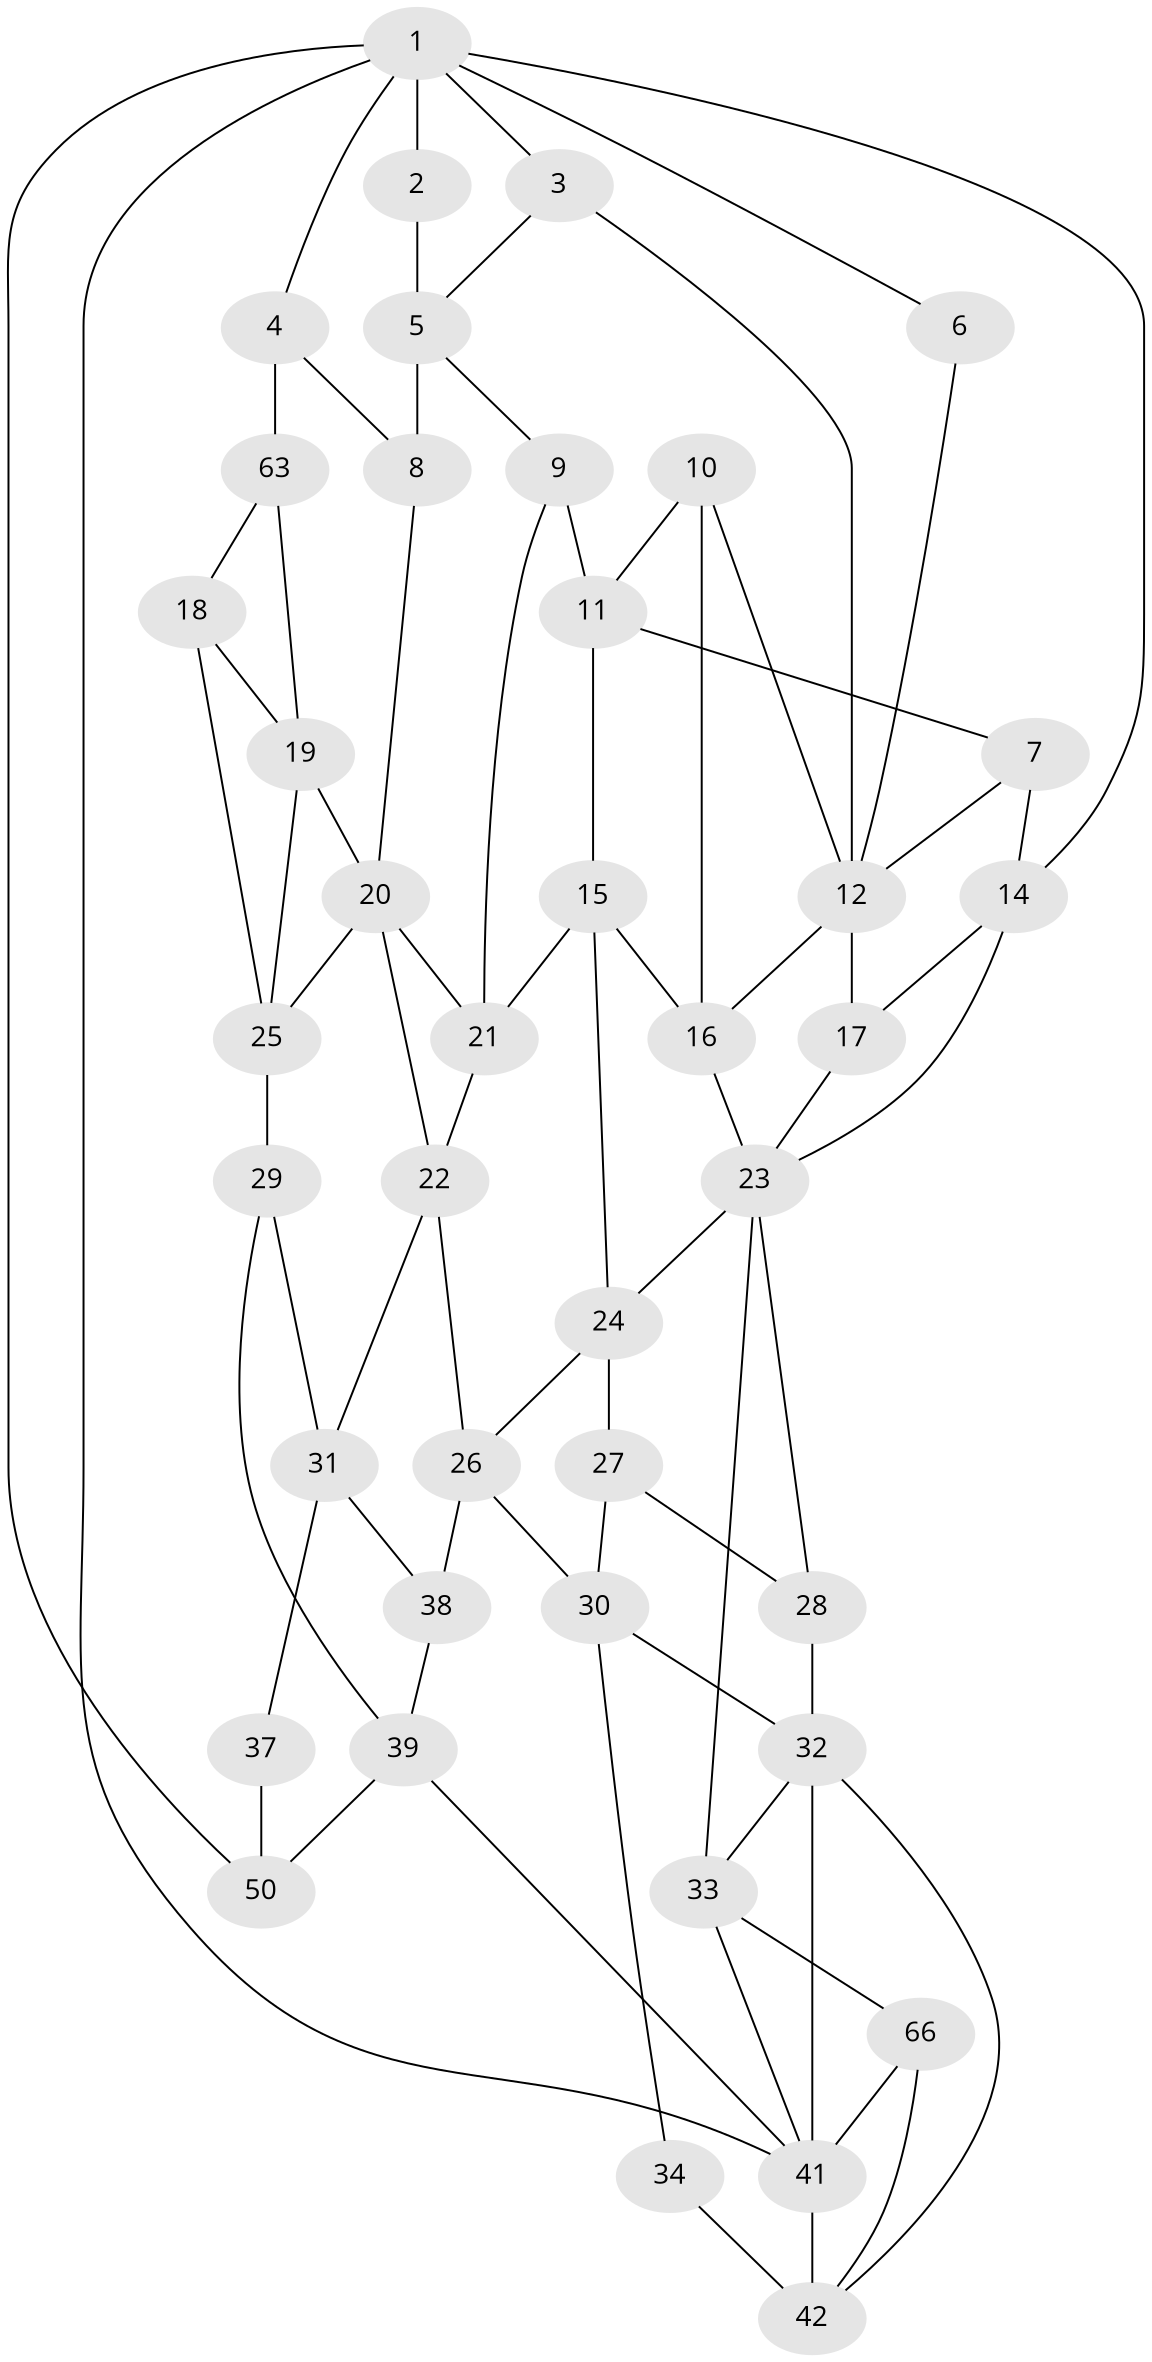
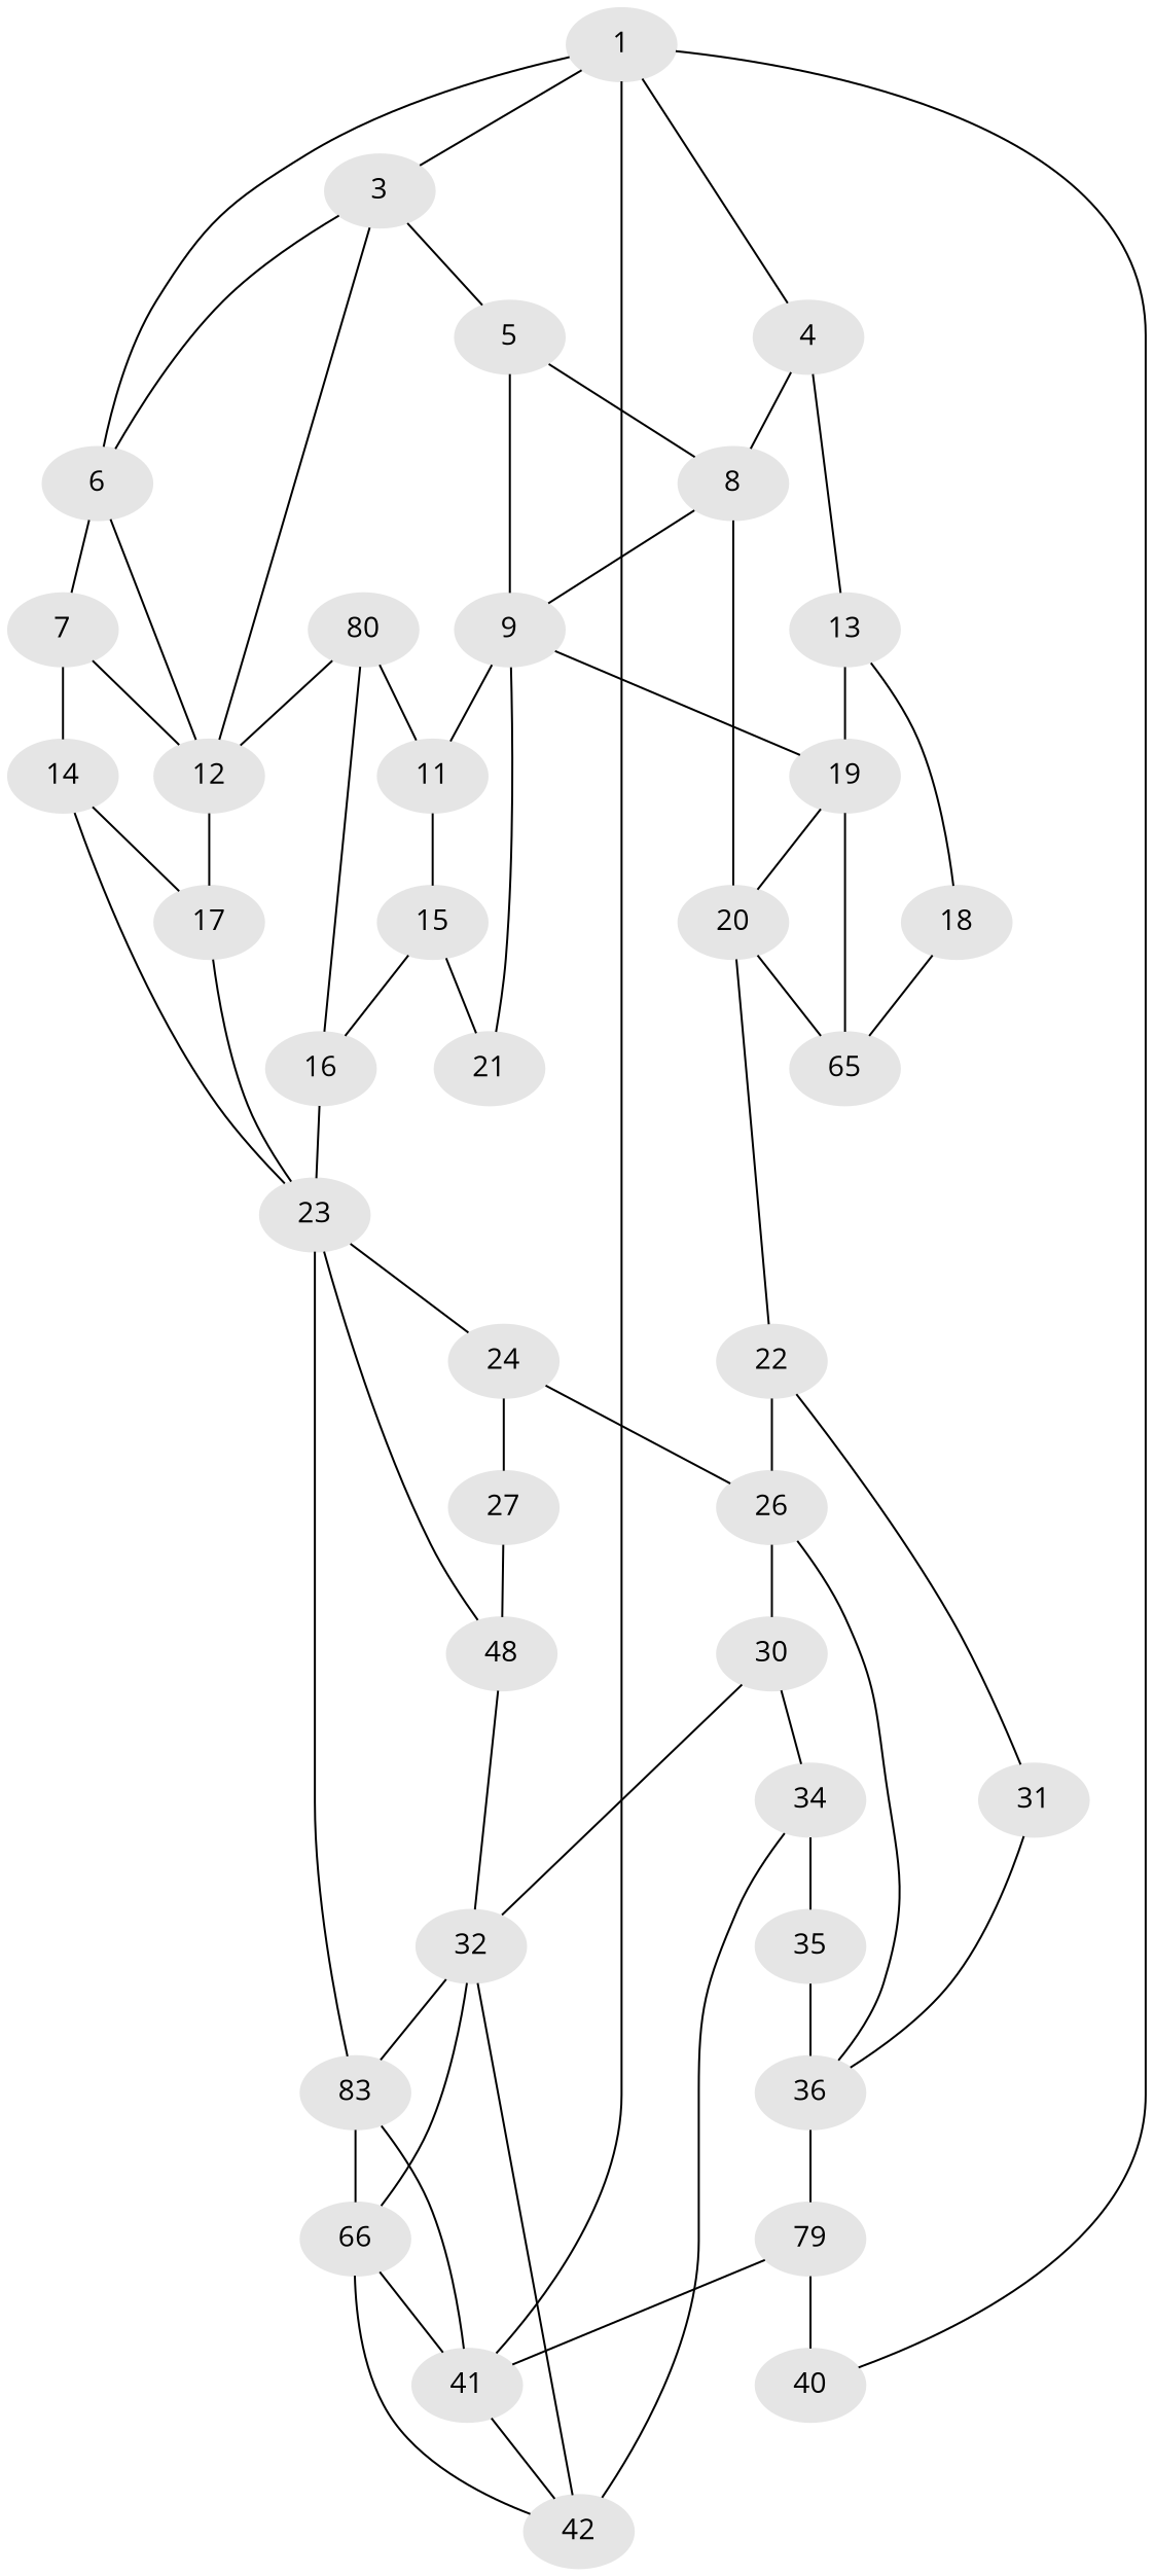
  graph {
    fontname="Open Sans"
    node [color=gray90 fontname="Open Sans" style=filled]
    edge [fontname="Open Sans" weight=1.0]
    1
-   2
    3
    4
    6
    14
    41
-   40 [label=50]
+   40
    5
    12
    8
-   13 [label=63]
+   13
    7
    17
    23
-   39
+   39 [label=79]
    42
    9
    16
    20
    18
    19
    11
    21
    22
-   25
+   25 [label=65]
    15
-   10
+   10 [label=80]
    24
-   28
-   33
+   28 [label=48]
+   33 [label=83]
    26
    31
    27
-   29
    30
-   38
-   37
+   38 [label=36]
    32
    n40 [label=66]
    34
-   1 -- 2
+   35
    1 -- 3
    1 -- 4
    1 -- 6
-   1 -- 14
    1 -- 41
    1 -- 40
-   2 -- 5 [weight=2.0]
+   3 -- 6
    3 -- 5
    3 -- 12
    4 -- 8
    4 -- 13 [weight=2.0]
    6 -- 12
-   11 -- 7 [weight=2.0]
+   6 -- 7 [weight=2.0]
    14 -- 17
    14 -- 23
    41 -- 42
    5 -- 8 [weight=2.0]
    5 -- 9
    12 -- 17
-   12 -- 16
+   8 -- 9
    8 -- 20
    13 -- 18
    13 -- 19 [weight=2.0]
    7 -- 14
    7 -- 12
    17 -- 23
    23 -- 24
    23 -- 28
    23 -- 33
    39 -- 41
    39 -- 40 [weight=2.0]
    9 -- 11
    9 -- 21
    16 -- 23
-   20 -- 21
    20 -- 22
    20 -- 25
-   18 -- 19
+   9 -- 19
    18 -- 25
    19 -- 20
    19 -- 25
    11 -- 15
-   21 -- 22
    22 -- 26
    22 -- 31
-   25 -- 29 [weight=2.0]
    15 -- 16
    15 -- 21
-   15 -- 24
    10 -- 12
    10 -- 16 [weight=2.0]
    10 -- 11 [weight=2.0]
    24 -- 26
    24 -- 27 [weight=2.0]
    28 -- 32
    33 -- 41
    33 -- n40 [weight=2.0]
    26 -- 30
    26 -- 38
    31 -- 38
-   31 -- 37 [weight=2.0]
    27 -- 28 [weight=2.0]
-   27 -- 30 [weight=2.0]
-   29 -- 39
-   29 -- 31
    30 -- 32
    30 -- 34
    38 -- 39
-   37 -- 40 [weight=2.0]
    32 -- 42
    32 -- 33
-   32 -- 41 [weight=2.0]
+   32 -- n40 [weight=2.0]
    n40 -- 41
    n40 -- 42
    34 -- 42 [weight=2.0]
+   34 -- 35 [weight=3.0]
+   35 -- 38 [weight=3.0]
  }
